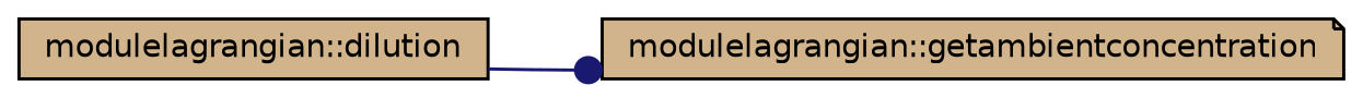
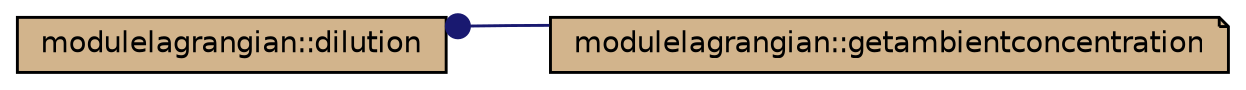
  digraph {
    rankdir=LR
    node [color=black fillcolor=tan fontname=Helvetica fontsize=10 style=filled]
    n1 [fontcolor=black height=0.2 label="modulelagrangian::dilution" shape=box width=0.4]
    n2 [height=0.2 label="modulelagrangian::getambientconcentration" shape=note width=0.4]
-   n1 -> n2 [color=midnightblue fontname=Helvetica fontsize=10 labelfontname=Helvetica labelfontsize=10 style=solid arrowhead=dot]
+   n2 -> n1 [color=midnightblue fontname=Helvetica fontsize=10 labelfontname=Helvetica labelfontsize=10 style=solid arrowhead=dot]
  }
